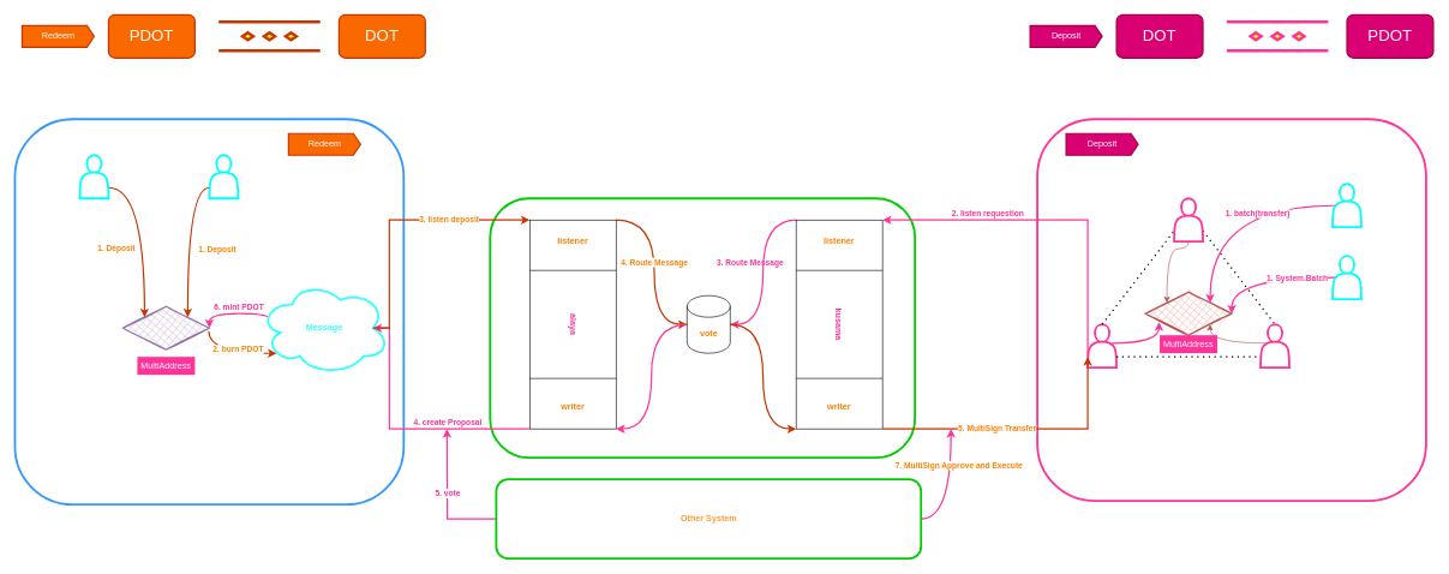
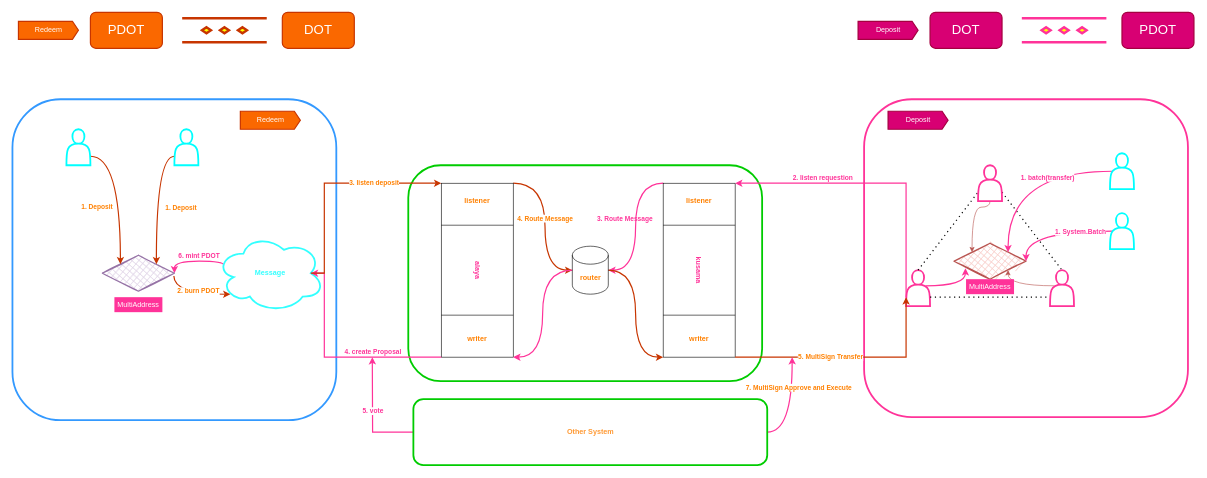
  <mxCell id="0" />
  <mxCell id="1" parent="0" />
  <mxCell id="2" value="" style="rounded=1;whiteSpace=wrap;html=1;strokeColor=#3399FF;strokeWidth=3;fillColor=none;" parent="1" vertex="1"><mxGeometry x="20" y="165" width="540" height="535" as="geometry" /></mxCell>
  <mxCell id="3" style="edgeStyle=orthogonalEdgeStyle;rounded=0;orthogonalLoop=1;jettySize=auto;html=1;exitX=0.07;exitY=0.4;exitDx=0;exitDy=0;exitPerimeter=0;entryX=1;entryY=0.5;entryDx=0;entryDy=0;strokeColor=#FF3399;fontColor=#FF8000;curved=1;strokeWidth=2;" parent="1" source="5" target="33" edge="1"><mxGeometry relative="1" as="geometry"><Array as="points"><mxPoint x="373" y="435" /><mxPoint x="290" y="435" /></Array></mxGeometry></mxCell>
  <mxCell id="4" value="6. mint PDOT" style="edgeLabel;html=1;align=center;verticalAlign=middle;resizable=0;points=[];fontColor=#FF3399;fontStyle=1" parent="3" vertex="1" connectable="0"><mxGeometry x="-0.437" y="2" relative="1" as="geometry"><mxPoint x="-18.55" y="-12" as="offset" /></mxGeometry></mxCell>
  <mxCell id="5" value="&lt;b&gt;&lt;font color=&quot;#33ffff&quot;&gt;Message&lt;/font&gt;&lt;/b&gt;" style="ellipse;shape=cloud;whiteSpace=wrap;html=1;rounded=1;strokeColor=#33FFFF;strokeWidth=3;" parent="1" vertex="1"><mxGeometry x="360" y="390" width="180" height="130" as="geometry" /></mxCell>
  <mxCell id="6" value="" style="rounded=1;whiteSpace=wrap;html=1;strokeColor=#FF3399;strokeWidth=3;fillColor=none;" parent="1" vertex="1"><mxGeometry x="1440" y="165" width="540" height="530" as="geometry" /></mxCell>
  <mxCell id="7" value="" style="shape=actor;whiteSpace=wrap;html=1;rounded=1;labelBackgroundColor=none;strokeColor=#FF3399;strokeWidth=3;fontColor=#FF3399;fillColor=#FFFFFF;" parent="1" vertex="1"><mxGeometry x="1510" y="450" width="40" height="60" as="geometry" /></mxCell>
  <mxCell id="8" value="" style="rounded=1;whiteSpace=wrap;html=1;strokeWidth=3;strokeColor=#00CC00;fillColor=none;" parent="1" vertex="1"><mxGeometry x="680" y="275" width="590" height="360" as="geometry" /></mxCell>
  <mxCell id="9" style="edgeStyle=orthogonalEdgeStyle;curved=1;rounded=0;orthogonalLoop=1;jettySize=auto;html=1;exitX=0;exitY=1;exitDx=0;exitDy=0;entryX=1;entryY=0.5;entryDx=0;entryDy=0;entryPerimeter=0;fillColor=#f8cecc;strokeWidth=2;strokeColor=#FF3399;" parent="1" source="11" target="17" edge="1"><mxGeometry relative="1" as="geometry"><Array as="points"><mxPoint x="1059" y="305" /><mxPoint x="1059" y="450" /></Array></mxGeometry></mxCell>
  <mxCell id="10" value="3. Route Message" style="edgeLabel;html=1;align=center;verticalAlign=middle;resizable=0;points=[];fontColor=#FF3399;labelBackgroundColor=none;fontStyle=1" parent="9" vertex="1" connectable="0"><mxGeometry x="0.125" y="-2" relative="1" as="geometry"><mxPoint x="-17" y="-27.33" as="offset" /></mxGeometry></mxCell>
  <mxCell id="11" value="&lt;b&gt;&lt;font color=&quot;#ff3399&quot;&gt;kusama&lt;/font&gt;&lt;/b&gt;" style="shape=process;whiteSpace=wrap;html=1;backgroundOutline=1;size=0.241;rotation=90;fillColor=none;" parent="1" vertex="1"><mxGeometry x="1020" y="390" width="290" height="120" as="geometry" /></mxCell>
  <mxCell id="12" style="edgeStyle=orthogonalEdgeStyle;curved=1;rounded=0;orthogonalLoop=1;jettySize=auto;html=1;exitX=0;exitY=0;exitDx=0;exitDy=0;entryX=0;entryY=0.5;entryDx=0;entryDy=0;entryPerimeter=0;fillColor=#fa6800;strokeColor=#C73500;strokeWidth=2;" parent="1" source="14" target="17" edge="1"><mxGeometry relative="1" as="geometry"><Array as="points"><mxPoint x="908" y="305" /><mxPoint x="908" y="450" /></Array></mxGeometry></mxCell>
  <mxCell id="13" value="4. Route Message" style="edgeLabel;html=1;align=center;verticalAlign=middle;resizable=0;points=[];fontColor=#FF8000;fontStyle=1" parent="12" vertex="1" connectable="0"><mxGeometry x="-0.092" y="-1" relative="1" as="geometry"><mxPoint as="offset" /></mxGeometry></mxCell>
  <mxCell id="14" value="&lt;b&gt;&lt;font color=&quot;#ff3399&quot;&gt;alaya&lt;/font&gt;&lt;/b&gt;" style="shape=process;whiteSpace=wrap;html=1;backgroundOutline=1;size=0.241;rotation=90;fillColor=none;" parent="1" vertex="1"><mxGeometry x="650" y="390" width="290" height="120" as="geometry" /></mxCell>
  <mxCell id="15" style="edgeStyle=orthogonalEdgeStyle;curved=1;rounded=0;orthogonalLoop=1;jettySize=auto;html=1;exitX=0;exitY=0.5;exitDx=0;exitDy=0;exitPerimeter=0;entryX=1;entryY=0;entryDx=0;entryDy=0;fillColor=#f8cecc;strokeWidth=2;strokeColor=#FF3399;" parent="1" source="17" target="14" edge="1"><mxGeometry relative="1" as="geometry"><Array as="points"><mxPoint x="904" y="450" /><mxPoint x="904" y="595" /></Array></mxGeometry></mxCell>
  <mxCell id="16" style="edgeStyle=orthogonalEdgeStyle;curved=1;rounded=0;orthogonalLoop=1;jettySize=auto;html=1;exitX=1;exitY=0.5;exitDx=0;exitDy=0;exitPerimeter=0;entryX=1;entryY=1;entryDx=0;entryDy=0;fillColor=#fa6800;strokeColor=#C73500;strokeWidth=2;" parent="1" source="17" target="11" edge="1"><mxGeometry relative="1" as="geometry"><Array as="points"><mxPoint x="1059" y="450" /><mxPoint x="1059" y="595" /></Array></mxGeometry></mxCell>
- <mxCell id="17" value="&lt;b&gt;&lt;font color=&quot;#ff8000&quot;&gt;vote&lt;/font&gt;&lt;/b&gt;" style="shape=cylinder3;whiteSpace=wrap;html=1;boundedLbl=1;backgroundOutline=1;size=15;fillColor=none;" parent="1" vertex="1"><mxGeometry x="953.5" y="410" width="60" height="80" as="geometry" /></mxCell>
+ <mxCell id="17" value="&lt;b&gt;&lt;font color=&quot;#ff8000&quot;&gt;router&lt;/font&gt;&lt;/b&gt;" style="shape=cylinder3;whiteSpace=wrap;html=1;boundedLbl=1;backgroundOutline=1;size=15;fillColor=none;" parent="1" vertex="1"><mxGeometry x="953.5" y="410" width="60" height="80" as="geometry" /></mxCell>
  <mxCell id="18" value="&lt;font color=&quot;#ff8000&quot;&gt;&lt;b&gt;listener&lt;/b&gt;&lt;/font&gt;" style="text;html=1;align=center;verticalAlign=middle;whiteSpace=wrap;rounded=0;fontColor=#ffffff;" parent="1" vertex="1"><mxGeometry x="775" y="325" width="40" height="20" as="geometry" /></mxCell>
  <mxCell id="19" value="&lt;font color=&quot;#ff8000&quot;&gt;&lt;b&gt;listener&lt;/b&gt;&lt;/font&gt;" style="text;html=1;align=center;verticalAlign=middle;whiteSpace=wrap;rounded=0;fontColor=#ffffff;" parent="1" vertex="1"><mxGeometry x="1145" y="325" width="40" height="20" as="geometry" /></mxCell>
  <mxCell id="20" value="&lt;font color=&quot;#ff8000&quot;&gt;&lt;b&gt;writer&lt;/b&gt;&lt;/font&gt;" style="text;html=1;align=center;verticalAlign=middle;whiteSpace=wrap;rounded=0;fontColor=#ffffff;" parent="1" vertex="1"><mxGeometry x="775" y="555" width="40" height="20" as="geometry" /></mxCell>
  <mxCell id="21" value="&lt;font color=&quot;#ff8000&quot;&gt;&lt;b&gt;writer&lt;/b&gt;&lt;/font&gt;" style="text;html=1;align=center;verticalAlign=middle;whiteSpace=wrap;rounded=0;fontColor=#ffffff;" parent="1" vertex="1"><mxGeometry x="1145" y="555" width="40" height="20" as="geometry" /></mxCell>
  <mxCell id="22" value="" style="rhombus;whiteSpace=wrap;html=1;strokeWidth=2;fillWeight=-1;hachureGap=8;fillStyle=cross-hatch;fillColor=#f8cecc;sketch=1;strokeColor=#b85450;" parent="1" vertex="1"><mxGeometry x="1590" y="405" width="120" height="60" as="geometry" /></mxCell>
  <mxCell id="23" style="edgeStyle=orthogonalEdgeStyle;curved=1;rounded=0;orthogonalLoop=1;jettySize=auto;html=1;exitX=0.5;exitY=1;exitDx=0;exitDy=0;entryX=0;entryY=0;entryDx=0;entryDy=0;fillColor=#f8cecc;strokeColor=#b85450;" parent="1" source="54" target="22" edge="1"><mxGeometry relative="1" as="geometry"><mxPoint x="1642.5" y="301" as="sourcePoint" /><Array as="points"><mxPoint x="1650" y="345" /><mxPoint x="1620" y="345" /></Array></mxGeometry></mxCell>
  <mxCell id="24" style="edgeStyle=orthogonalEdgeStyle;curved=1;rounded=0;orthogonalLoop=1;jettySize=auto;html=1;exitX=0.75;exitY=0.1;exitDx=0;exitDy=0;exitPerimeter=0;entryX=0.158;entryY=0.695;entryDx=0;entryDy=0;entryPerimeter=0;fillColor=#f8cecc;strokeColor=#FF3399;strokeWidth=2;" parent="1" target="22" edge="1"><mxGeometry relative="1" as="geometry"><mxPoint x="1542.5" y="476" as="sourcePoint" /><Array as="points"><mxPoint x="1609" y="476" /></Array></mxGeometry></mxCell>
  <mxCell id="25" style="edgeStyle=orthogonalEdgeStyle;curved=1;rounded=0;orthogonalLoop=1;jettySize=auto;html=1;exitX=0.25;exitY=0.1;exitDx=0;exitDy=0;exitPerimeter=0;entryX=1;entryY=1;entryDx=0;entryDy=0;fillColor=#f8cecc;strokeColor=#b85450;" parent="1" target="22" edge="1"><mxGeometry relative="1" as="geometry"><mxPoint x="1757.5" y="476" as="sourcePoint" /><Array as="points"><mxPoint x="1680" y="476" /></Array></mxGeometry></mxCell>
  <mxCell id="26" value="" style="endArrow=none;dashed=1;html=1;dashPattern=1 3;strokeWidth=2;exitX=0.5;exitY=0;exitDx=0;exitDy=0;entryX=0;entryY=0.75;entryDx=0;entryDy=0;" parent="1" source="7" target="54" edge="1"><mxGeometry width="50" height="50" relative="1" as="geometry"><mxPoint x="1535" y="470" as="sourcePoint" /><mxPoint x="1635" y="315" as="targetPoint" /></mxGeometry></mxCell>
  <mxCell id="27" value="" style="endArrow=none;dashed=1;html=1;dashPattern=1 3;strokeWidth=2;exitX=1;exitY=0.75;exitDx=0;exitDy=0;entryX=0;entryY=0.75;entryDx=0;entryDy=0;" parent="1" source="7" target="53" edge="1"><mxGeometry width="50" height="50" relative="1" as="geometry"><mxPoint x="1550" y="490" as="sourcePoint" /><mxPoint x="1750" y="490" as="targetPoint" /></mxGeometry></mxCell>
  <mxCell id="28" value="" style="endArrow=none;dashed=1;html=1;dashPattern=1 3;strokeWidth=2;exitX=1;exitY=0.75;exitDx=0;exitDy=0;entryX=0.5;entryY=0;entryDx=0;entryDy=0;" parent="1" source="54" target="53" edge="1"><mxGeometry width="50" height="50" relative="1" as="geometry"><mxPoint x="1665" y="315" as="sourcePoint" /><mxPoint x="1765" y="470" as="targetPoint" /></mxGeometry></mxCell>
  <mxCell id="29" value="" style="curved=1;endArrow=classic;html=1;exitX=0.1;exitY=0.5;exitDx=0;exitDy=0;exitPerimeter=0;entryX=1;entryY=0;entryDx=0;entryDy=0;edgeStyle=orthogonalEdgeStyle;fillColor=#f8cecc;strokeWidth=2;strokeColor=#FF3399;" parent="1" source="55" target="22" edge="1"><mxGeometry width="50" height="50" relative="1" as="geometry"><mxPoint x="1850" y="285" as="sourcePoint" /><mxPoint x="1750" y="375" as="targetPoint" /></mxGeometry></mxCell>
  <mxCell id="30" value="1. batch(transfer)" style="edgeLabel;html=1;align=center;verticalAlign=middle;resizable=0;points=[];fontStyle=1;fontColor=#FF3399;" parent="29" vertex="1" connectable="0"><mxGeometry x="-0.05" y="3" relative="1" as="geometry"><mxPoint x="38.82" y="7.0" as="offset" /></mxGeometry></mxCell>
  <mxCell id="31" value="" style="curved=1;endArrow=classic;html=1;exitX=0.1;exitY=0.5;exitDx=0;exitDy=0;exitPerimeter=0;entryX=1;entryY=0.5;entryDx=0;entryDy=0;edgeStyle=orthogonalEdgeStyle;strokeWidth=2;fillColor=#f8cecc;strokeColor=#FF3399;" parent="1" source="56" target="22" edge="1"><mxGeometry width="50" height="50" relative="1" as="geometry"><mxPoint x="1850" y="385" as="sourcePoint" /><mxPoint x="1690" y="430" as="targetPoint" /><Array as="points"><mxPoint x="1854" y="385" /><mxPoint x="1710" y="385" /></Array></mxGeometry></mxCell>
  <mxCell id="32" value="1. System.Batch" style="edgeLabel;html=1;align=center;verticalAlign=middle;resizable=0;points=[];fontStyle=1;fontColor=#FF3399;" parent="31" vertex="1" connectable="0"><mxGeometry x="-0.05" y="3" relative="1" as="geometry"><mxPoint x="38.82" y="-3.0" as="offset" /></mxGeometry></mxCell>
  <mxCell id="33" value="" style="rhombus;whiteSpace=wrap;html=1;strokeWidth=2;fillWeight=-1;hachureGap=8;fillStyle=cross-hatch;fillColor=#e1d5e7;sketch=1;strokeColor=#9673a6;" parent="1" vertex="1"><mxGeometry x="170" y="425" width="120" height="60" as="geometry" /></mxCell>
  <mxCell id="34" style="edgeStyle=orthogonalEdgeStyle;curved=1;rounded=0;orthogonalLoop=1;jettySize=auto;html=1;entryX=0.13;entryY=0.77;entryDx=0;entryDy=0;fillColor=#fa6800;strokeColor=#C73500;strokeWidth=2;entryPerimeter=0;exitX=0.993;exitY=0.576;exitDx=0;exitDy=0;exitPerimeter=0;" parent="1" source="33" target="5" edge="1"><mxGeometry relative="1" as="geometry"><Array as="points"><mxPoint x="289" y="490" /></Array><mxPoint x="327.5" y="476" as="sourcePoint" /></mxGeometry></mxCell>
  <mxCell id="35" value="&lt;font color=&quot;#ff8000&quot;&gt;2. burn PDOT&lt;/font&gt;" style="edgeLabel;html=1;align=center;verticalAlign=middle;resizable=0;points=[];fontColor=#FF3399;fontStyle=1" parent="34" vertex="1" connectable="0"><mxGeometry x="0.045" y="2" relative="1" as="geometry"><mxPoint x="6.16" y="-3.11" as="offset" /></mxGeometry></mxCell>
  <mxCell id="36" value="" style="curved=1;endArrow=classic;html=1;entryX=0;entryY=0;entryDx=0;entryDy=0;edgeStyle=orthogonalEdgeStyle;exitX=1;exitY=0.75;exitDx=0;exitDy=0;fillColor=#fa6800;strokeColor=#C73500;strokeWidth=2;" parent="1" source="57" target="33" edge="1"><mxGeometry width="50" height="50" relative="1" as="geometry"><mxPoint x="120" y="250" as="sourcePoint" /><mxPoint x="320" y="375" as="targetPoint" /><Array as="points" /></mxGeometry></mxCell>
  <mxCell id="37" value="1. Deposit" style="edgeLabel;html=1;align=center;verticalAlign=middle;resizable=0;points=[];fontStyle=1;fontColor=#FF8000;" parent="36" vertex="1" connectable="0"><mxGeometry x="-0.05" y="3" relative="1" as="geometry"><mxPoint x="-43.0" y="25.83" as="offset" /></mxGeometry></mxCell>
  <mxCell id="38" value="" style="curved=1;endArrow=classic;html=1;exitX=0;exitY=0.75;exitDx=0;exitDy=0;entryX=1;entryY=0;entryDx=0;entryDy=0;edgeStyle=orthogonalEdgeStyle;strokeWidth=2;fillColor=#fa6800;strokeColor=#C73500;" parent="1" source="58" target="33" edge="1"><mxGeometry width="50" height="50" relative="1" as="geometry"><mxPoint x="320" y="250" as="sourcePoint" /><mxPoint x="260" y="430" as="targetPoint" /></mxGeometry></mxCell>
  <mxCell id="39" value="1. Deposit" style="edgeLabel;html=1;align=center;verticalAlign=middle;resizable=0;points=[];fontStyle=1;fontColor=#FF8000;" parent="38" vertex="1" connectable="0"><mxGeometry x="-0.05" y="3" relative="1" as="geometry"><mxPoint x="37" y="15.0" as="offset" /></mxGeometry></mxCell>
  <mxCell id="40" style="edgeStyle=orthogonalEdgeStyle;rounded=0;orthogonalLoop=1;jettySize=auto;html=1;exitX=1;exitY=1;exitDx=0;exitDy=0;entryX=0.875;entryY=0.5;entryDx=0;entryDy=0;entryPerimeter=0;fillColor=#f8cecc;strokeWidth=2;strokeColor=#FF3399;" parent="1" source="14" target="5" edge="1"><mxGeometry relative="1" as="geometry"><Array as="points"><mxPoint x="540" y="595" /><mxPoint x="540" y="455" /></Array></mxGeometry></mxCell>
  <mxCell id="41" value="4. create Proposal" style="edgeLabel;html=1;align=center;verticalAlign=middle;resizable=0;points=[];fontStyle=1;fontColor=#FF3399;" parent="40" vertex="1" connectable="0"><mxGeometry x="0.298" y="15" relative="1" as="geometry"><mxPoint x="95" y="27" as="offset" /></mxGeometry></mxCell>
  <mxCell id="42" style="edgeStyle=elbowEdgeStyle;rounded=0;orthogonalLoop=1;jettySize=auto;html=1;exitX=0;exitY=0.75;exitDx=0;exitDy=0;fillColor=#f8cecc;strokeWidth=2;entryX=0;entryY=0;entryDx=0;entryDy=0;strokeColor=#FF3399;elbow=vertical;" parent="1" source="7" target="11" edge="1"><mxGeometry relative="1" as="geometry"><mxPoint x="1520" y="490" as="sourcePoint" /><mxPoint x="1310" y="275" as="targetPoint" /><Array as="points"><mxPoint x="1280" y="305" /><mxPoint x="1310" y="405" /><mxPoint x="1490" y="495" /><mxPoint x="1490" y="375" /><mxPoint x="1400" y="375" /><mxPoint x="1460" y="365" /><mxPoint x="1340" y="305" /></Array></mxGeometry></mxCell>
  <mxCell id="43" value="&lt;font color=&quot;#ff3399&quot;&gt;2. listen requestion&lt;/font&gt;" style="edgeLabel;html=1;align=center;verticalAlign=middle;resizable=0;points=[];fontStyle=1" parent="42" vertex="1" connectable="0"><mxGeometry x="-0.225" y="-26" relative="1" as="geometry"><mxPoint x="-166" y="-15.86" as="offset" /></mxGeometry></mxCell>
  <mxCell id="44" style="edgeStyle=orthogonalEdgeStyle;rounded=0;orthogonalLoop=1;jettySize=auto;html=1;exitX=1;exitY=0;exitDx=0;exitDy=0;entryX=0;entryY=0.75;entryDx=0;entryDy=0;fillColor=#fa6800;strokeColor=#C73500;strokeWidth=2;elbow=vertical;" parent="1" source="11" target="7" edge="1"><mxGeometry relative="1" as="geometry"><mxPoint x="1520" y="490" as="targetPoint" /><Array as="points"><mxPoint x="1510" y="595" /></Array></mxGeometry></mxCell>
  <mxCell id="45" value="5. MultiSign Transfer" style="edgeLabel;html=1;align=center;verticalAlign=middle;resizable=0;points=[];fontColor=#FF8000;fontStyle=1" parent="44" vertex="1" connectable="0"><mxGeometry x="-0.177" y="1" relative="1" as="geometry"><mxPoint as="offset" /></mxGeometry></mxCell>
  <mxCell id="46" style="edgeStyle=orthogonalEdgeStyle;rounded=0;sketch=0;orthogonalLoop=1;jettySize=auto;html=1;exitX=0;exitY=0.5;exitDx=0;exitDy=0;shadow=0;strokeColor=#FF3399;strokeWidth=2;fontColor=#FF3399;" parent="1" source="50" edge="1"><mxGeometry relative="1" as="geometry"><mxPoint x="620" y="595" as="targetPoint" /></mxGeometry></mxCell>
  <mxCell id="47" value="5. vote" style="edgeLabel;html=1;align=center;verticalAlign=middle;resizable=0;points=[];fontColor=#FF3399;fontStyle=1" parent="46" vertex="1" connectable="0"><mxGeometry x="0.005" y="-5" relative="1" as="geometry"><mxPoint x="-5" y="-6.36" as="offset" /></mxGeometry></mxCell>
  <mxCell id="48" style="edgeStyle=orthogonalEdgeStyle;curved=1;rounded=0;orthogonalLoop=1;jettySize=auto;html=1;exitX=1;exitY=0.5;exitDx=0;exitDy=0;strokeColor=#FF3399;strokeWidth=2;fontColor=#FF8000;fontStyle=1" parent="1" source="50" edge="1"><mxGeometry relative="1" as="geometry"><mxPoint x="1320" y="595" as="targetPoint" /></mxGeometry></mxCell>
  <mxCell id="49" value="7. MultiSign Approve and Execute" style="edgeLabel;html=1;align=center;verticalAlign=middle;resizable=0;points=[];fontColor=#FF8000;fontStyle=1" parent="48" vertex="1" connectable="0"><mxGeometry x="0.006" y="8" relative="1" as="geometry"><mxPoint x="18" y="-32.21" as="offset" /></mxGeometry></mxCell>
  <mxCell id="50" value="&lt;font color=&quot;#ff9933&quot;&gt;&lt;b&gt;Other System&lt;/b&gt;&lt;/font&gt;" style="rounded=1;whiteSpace=wrap;html=1;strokeColor=#00CC00;strokeWidth=3;fillColor=none;" parent="1" vertex="1"><mxGeometry x="688.5" y="665" width="590" height="110" as="geometry" /></mxCell>
  <mxCell id="51" value="Deposit" style="html=1;shadow=0;dashed=0;align=center;verticalAlign=middle;shape=mxgraph.arrows2.arrow;dy=0;dx=10;notch=0;rounded=1;labelBackgroundColor=none;strokeWidth=2;fontColor=#ffffff;fillColor=#d80073;strokeColor=#A50040;" parent="1" vertex="1"><mxGeometry x="1430" y="35" width="100" height="30" as="geometry" /></mxCell>
  <mxCell id="52" value="" style="verticalLabelPosition=bottom;verticalAlign=top;html=1;shape=mxgraph.flowchart.parallel_mode;pointerEvents=1;rounded=1;labelBackgroundColor=none;strokeWidth=4;fillColor=#FF3399;fontColor=#FF3399;strokeColor=#FF3399;" parent="1" vertex="1"><mxGeometry x="1703" y="30" width="141" height="40" as="geometry" /></mxCell>
  <mxCell id="53" value="" style="shape=actor;whiteSpace=wrap;html=1;rounded=1;labelBackgroundColor=none;strokeColor=#FF3399;strokeWidth=3;fontColor=#FF3399;fillColor=#FFFFFF;" parent="1" vertex="1"><mxGeometry x="1750" y="450" width="40" height="60" as="geometry" /></mxCell>
  <mxCell id="54" value="" style="shape=actor;whiteSpace=wrap;html=1;rounded=1;labelBackgroundColor=none;strokeColor=#FF3399;strokeWidth=3;fontColor=#FF3399;fillColor=#FFFFFF;" parent="1" vertex="1"><mxGeometry x="1630" y="275" width="40" height="60" as="geometry" /></mxCell>
  <mxCell id="55" value="" style="shape=actor;whiteSpace=wrap;html=1;strokeColor=#00FFFF;strokeWidth=3;" parent="1" vertex="1"><mxGeometry x="1850" y="255" width="40" height="60" as="geometry" /></mxCell>
  <mxCell id="56" value="" style="shape=actor;whiteSpace=wrap;html=1;strokeColor=#00FFFF;strokeWidth=3;" parent="1" vertex="1"><mxGeometry x="1850" y="355" width="40" height="60" as="geometry" /></mxCell>
  <mxCell id="57" value="" style="shape=actor;whiteSpace=wrap;html=1;strokeColor=#00FFFF;strokeWidth=3;" parent="1" vertex="1"><mxGeometry x="110" y="215" width="40" height="60" as="geometry" /></mxCell>
  <mxCell id="58" value="" style="shape=actor;whiteSpace=wrap;html=1;strokeColor=#00FFFF;strokeWidth=3;" parent="1" vertex="1"><mxGeometry x="290" y="215" width="40" height="60" as="geometry" /></mxCell>
  <mxCell id="59" style="edgeStyle=orthogonalEdgeStyle;rounded=0;orthogonalLoop=1;jettySize=auto;html=1;exitX=0.875;exitY=0.5;exitDx=0;exitDy=0;exitPerimeter=0;entryX=0;entryY=1;entryDx=0;entryDy=0;fillColor=#fa6800;strokeColor=#C73500;strokeWidth=2;sketch=0;shadow=0;" parent="1" source="5" target="14" edge="1"><mxGeometry relative="1" as="geometry"><Array as="points"><mxPoint x="540" y="455" /><mxPoint x="540" y="305" /></Array></mxGeometry></mxCell>
  <mxCell id="60" value="3. listen deposit" style="edgeLabel;html=1;align=center;verticalAlign=middle;resizable=0;points=[];fontColor=#FF8000;fontStyle=1" parent="59" vertex="1" connectable="0"><mxGeometry x="0.386" y="1" relative="1" as="geometry"><mxPoint as="offset" /></mxGeometry></mxCell>
  <mxCell id="61" value="&lt;font style=&quot;font-size: 22px&quot;&gt;DOT&lt;/font&gt;" style="rounded=1;whiteSpace=wrap;html=1;strokeColor=#A50040;strokeWidth=2;fillColor=#d80073;fontColor=#ffffff;" parent="1" vertex="1"><mxGeometry x="1550" y="20" width="120" height="60" as="geometry" /></mxCell>
  <mxCell id="62" value="&lt;font style=&quot;font-size: 22px&quot;&gt;PDOT&lt;/font&gt;" style="rounded=1;whiteSpace=wrap;html=1;strokeColor=#A50040;strokeWidth=2;fillColor=#d80073;fontColor=#ffffff;" parent="1" vertex="1"><mxGeometry x="1870" y="20" width="120" height="60" as="geometry" /></mxCell>
  <mxCell id="63" value="" style="verticalLabelPosition=bottom;verticalAlign=top;html=1;shape=mxgraph.flowchart.parallel_mode;pointerEvents=1;rounded=1;labelBackgroundColor=none;strokeWidth=4;fillColor=#fa6800;fontColor=#ffffff;strokeColor=#C73500;" parent="1" vertex="1"><mxGeometry x="303" y="30" width="141" height="40" as="geometry" /></mxCell>
  <mxCell id="64" value="&lt;font style=&quot;font-size: 22px&quot;&gt;PDOT&lt;/font&gt;" style="rounded=1;whiteSpace=wrap;html=1;strokeColor=#C73500;strokeWidth=2;fillColor=#fa6800;fontColor=#ffffff;" parent="1" vertex="1"><mxGeometry x="150" y="20" width="120" height="60" as="geometry" /></mxCell>
  <mxCell id="65" value="&lt;font style=&quot;font-size: 22px&quot;&gt;DOT&lt;/font&gt;" style="rounded=1;whiteSpace=wrap;html=1;strokeColor=#C73500;strokeWidth=2;fillColor=#fa6800;fontColor=#ffffff;" parent="1" vertex="1"><mxGeometry x="470" y="20" width="120" height="60" as="geometry" /></mxCell>
  <mxCell id="66" value="Redeem" style="html=1;shadow=0;dashed=0;align=center;verticalAlign=middle;shape=mxgraph.arrows2.arrow;dy=0;dx=10;notch=0;rounded=1;labelBackgroundColor=none;strokeWidth=2;fontColor=#ffffff;fillColor=#fa6800;strokeColor=#C73500;" parent="1" vertex="1"><mxGeometry x="30" y="35" width="100" height="30" as="geometry" /></mxCell>
  <mxCell id="67" value="Deposit" style="html=1;shadow=0;dashed=0;align=center;verticalAlign=middle;shape=mxgraph.arrows2.arrow;dy=0;dx=10;notch=0;rounded=1;labelBackgroundColor=none;strokeWidth=2;fontColor=#ffffff;fillColor=#d80073;strokeColor=#A50040;" parent="1" vertex="1"><mxGeometry x="1480" y="185" width="100" height="30" as="geometry" /></mxCell>
  <mxCell id="68" value="Redeem" style="html=1;shadow=0;dashed=0;align=center;verticalAlign=middle;shape=mxgraph.arrows2.arrow;dy=0;dx=10;notch=0;rounded=1;labelBackgroundColor=none;strokeWidth=2;fontColor=#ffffff;fillColor=#fa6800;strokeColor=#C73500;" parent="1" vertex="1"><mxGeometry x="400" y="185" width="100" height="30" as="geometry" /></mxCell>
  <mxCell id="69" value="&lt;font color=&quot;#ffffff&quot;&gt;MultiAddress&lt;/font&gt;" style="text;html=1;align=center;verticalAlign=middle;whiteSpace=wrap;rounded=0;labelBackgroundColor=#FF3399;fontSize=12;fontColor=#FF8000;fillColor=#FF3399;" parent="1" vertex="1"><mxGeometry x="1610" y="465" width="80" height="25" as="geometry" /></mxCell>
  <mxCell id="70" value="&lt;font color=&quot;#ffffff&quot;&gt;MultiAddress&lt;/font&gt;" style="text;html=1;align=center;verticalAlign=middle;whiteSpace=wrap;rounded=0;labelBackgroundColor=#FF3399;fontSize=12;fontColor=#FF8000;fillColor=#FF3399;" parent="1" vertex="1"><mxGeometry x="190" y="495" width="80" height="25" as="geometry" /></mxCell>
